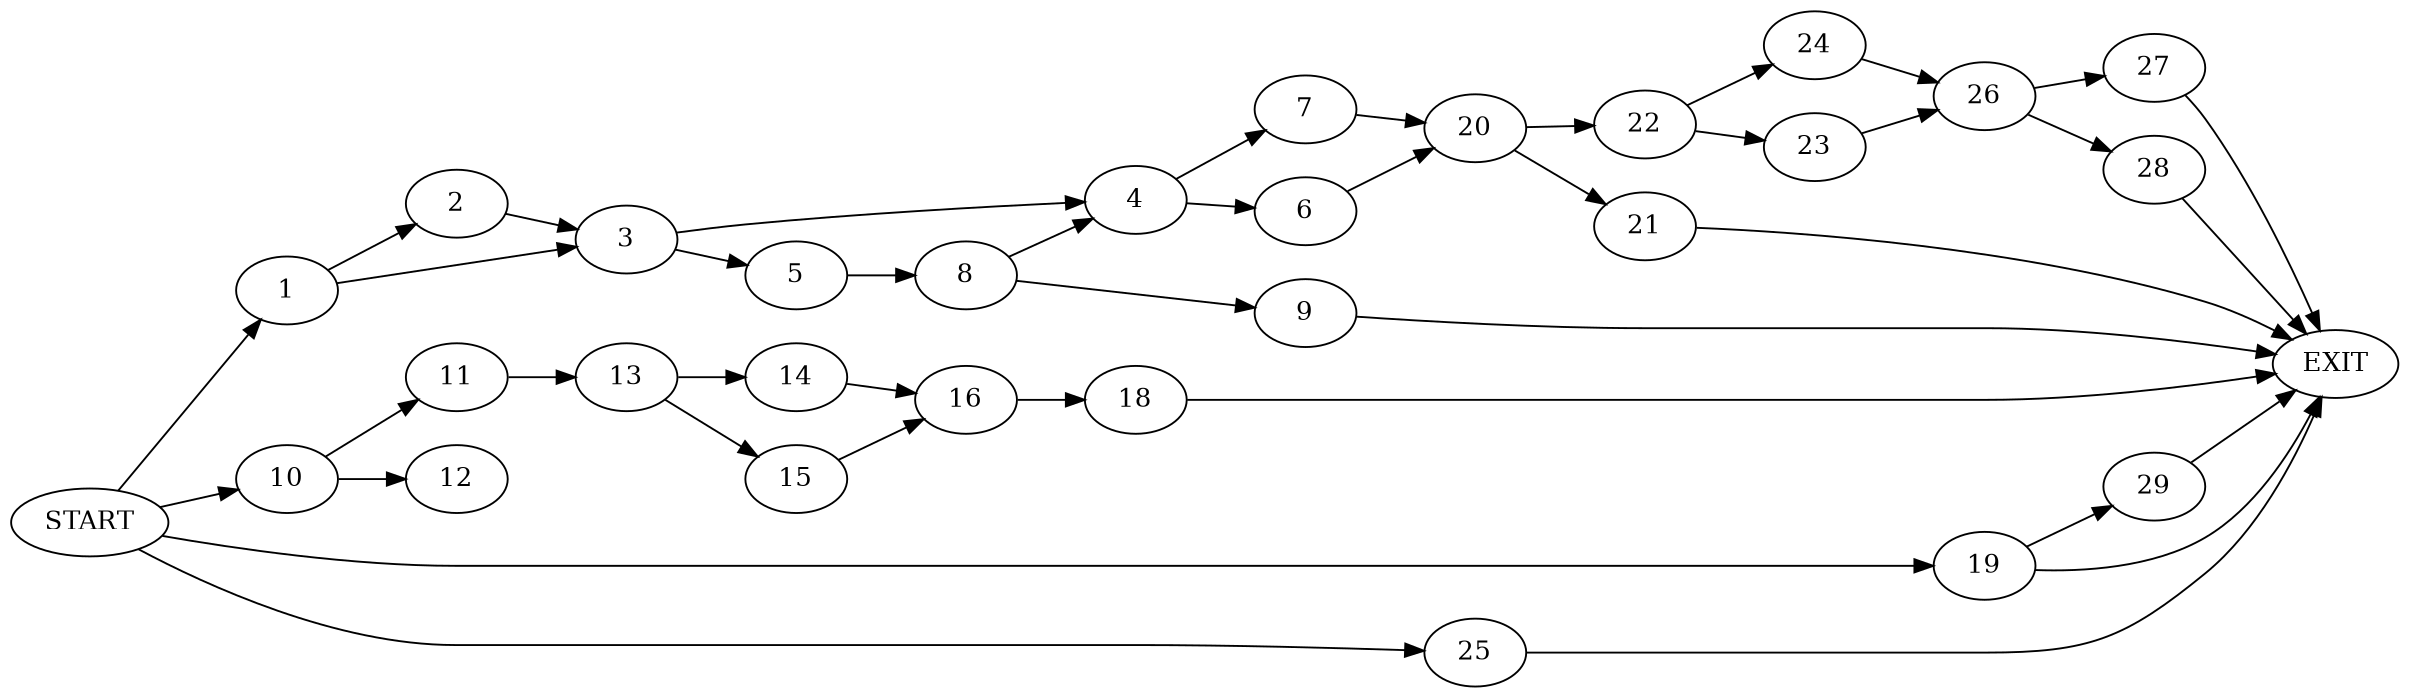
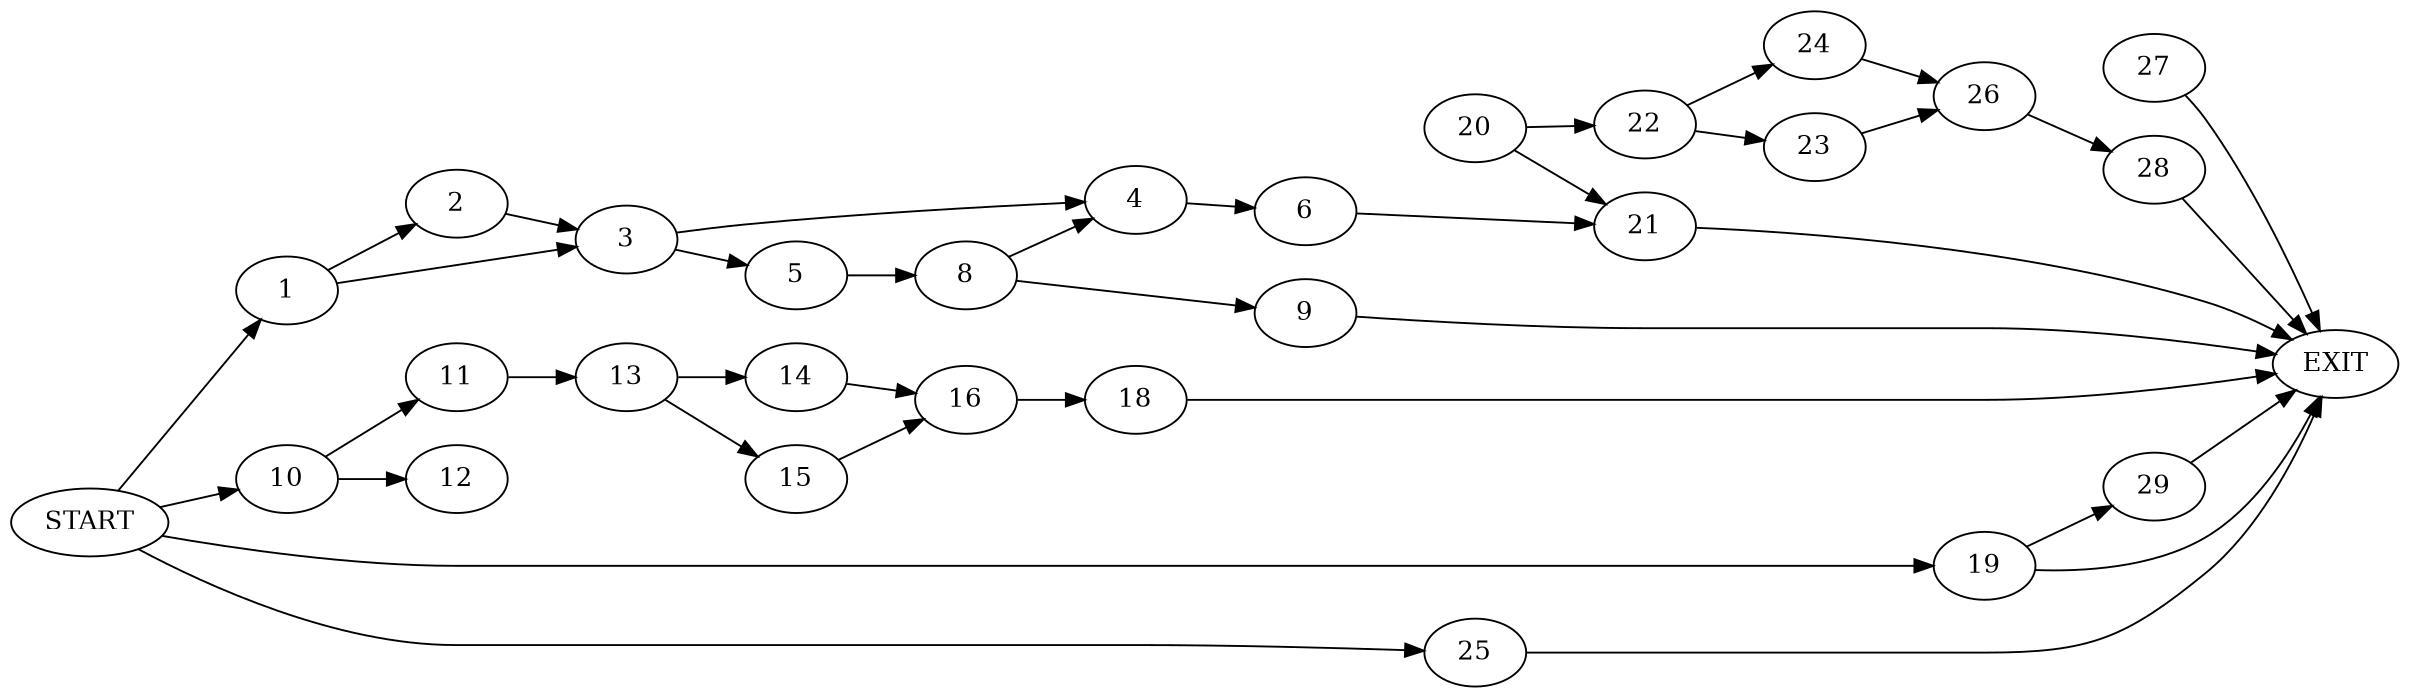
  digraph {
    rankdir=LR
    n1 [label=START]
    1
    10
    19
    25
    2
    3
    11
    12
    29
    n11 [label=EXIT]
    4
    5
    6
-   7
    8
    20
    9
    21
    22
    13
    14
    15
    16
    18
    23
    24
    26
    27
    28
    n1 -> 1
    n1 -> 10
    n1 -> 19
    n1 -> 25
    1 -> 2
    1 -> 3
    10 -> 11
    10 -> 12
    19 -> 29
    19 -> n11
    25 -> n11
    2 -> 3
    3 -> 4
    3 -> 5
    11 -> 13
    29 -> n11
    4 -> 6
-   4 -> 7
    5 -> 8
-   6 -> 20
-   7 -> 20
+   6 -> 21
    8 -> 4
    8 -> 9
    20 -> 21
    20 -> 22
    9 -> n11
    21 -> n11
    22 -> 23
    22 -> 24
    13 -> 14
    13 -> 15
    14 -> 16
    15 -> 16
    16 -> 18
    18 -> n11
    23 -> 26
    24 -> 26
-   26 -> 27
    26 -> 28
    27 -> n11
    28 -> n11
  }
